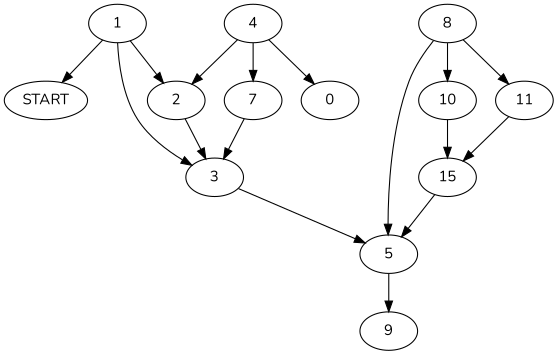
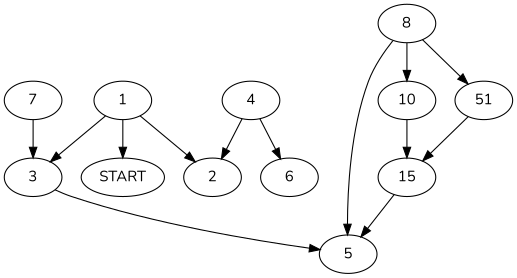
  digraph {
    fontname=Nunito
    node [fontname=Nunito]
    edge [fontname=Nunito]
    n1 [label=START]
    1
    2
    3
    5
    4
-   6 [label=0]
+   6
    7
-   9
    8
    10
-   11
+   11 [label=51]
    n13 [label=15]
    1 -> n1
    1 -> 2
    1 -> 3
-   2 -> 3
    3 -> 5
-   5 -> 9
    4 -> 2
    4 -> 6
-   4 -> 7
    7 -> 3
    8 -> 5
    8 -> 10
    8 -> 11
    10 -> n13
    11 -> n13
    n13 -> 5
  }
